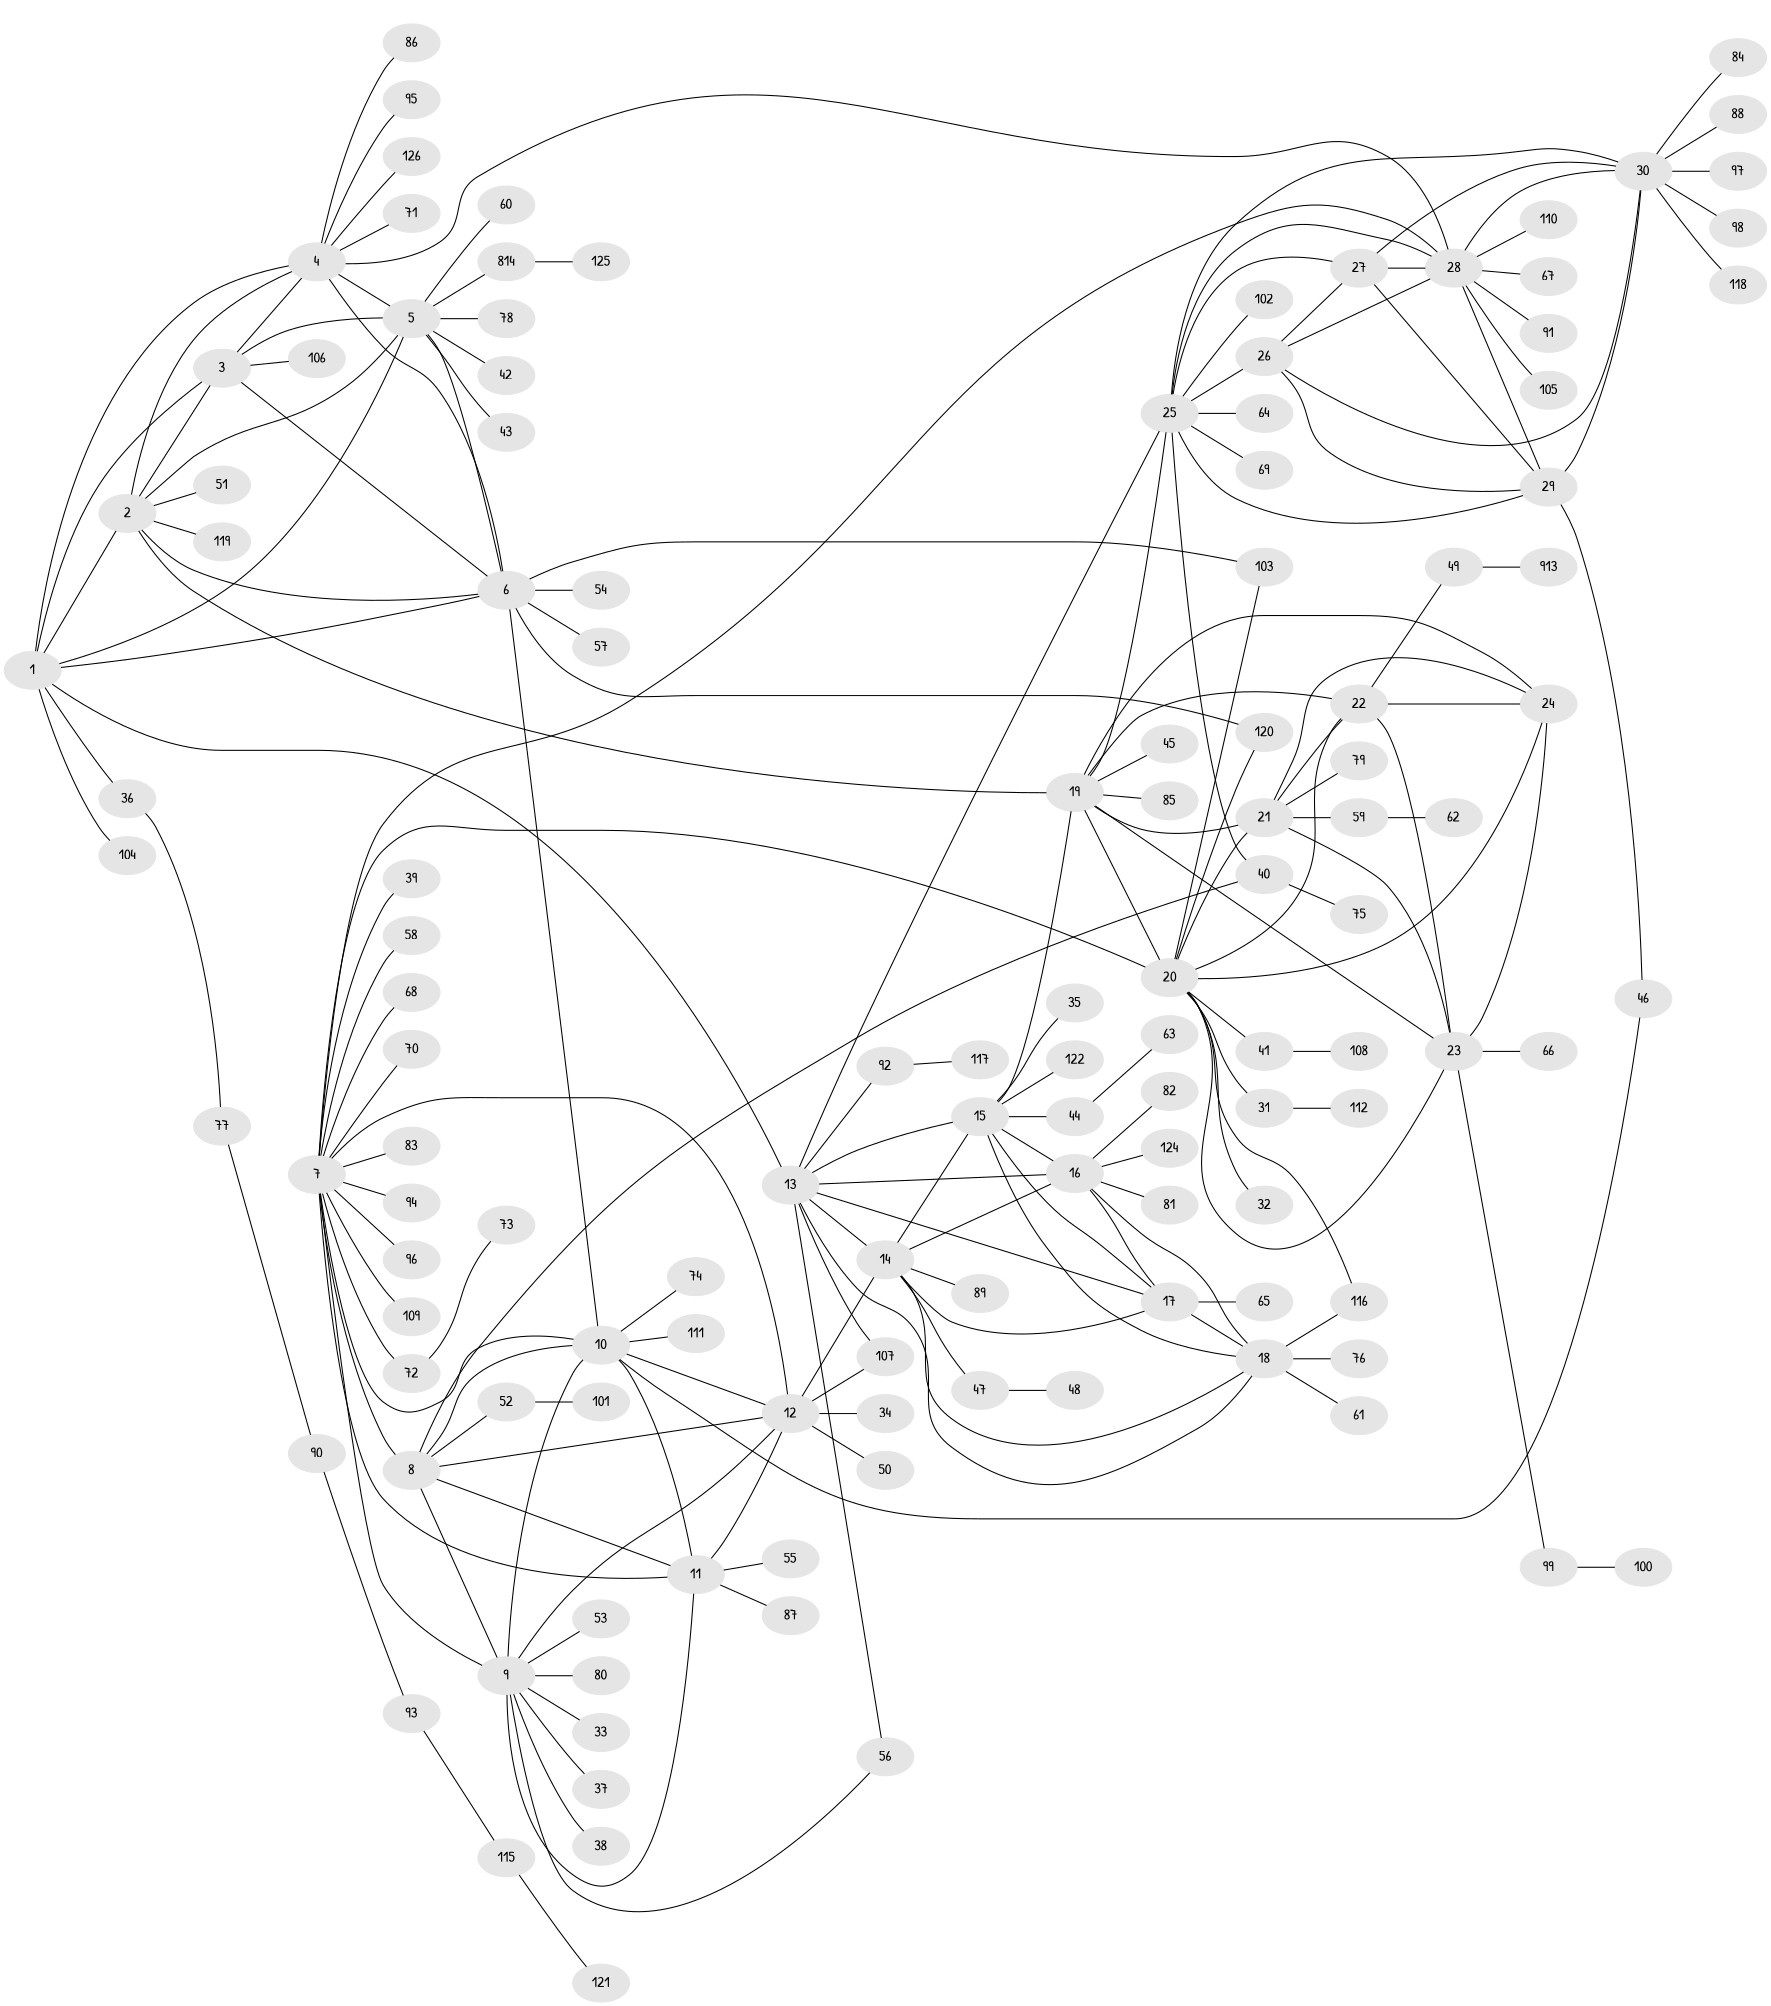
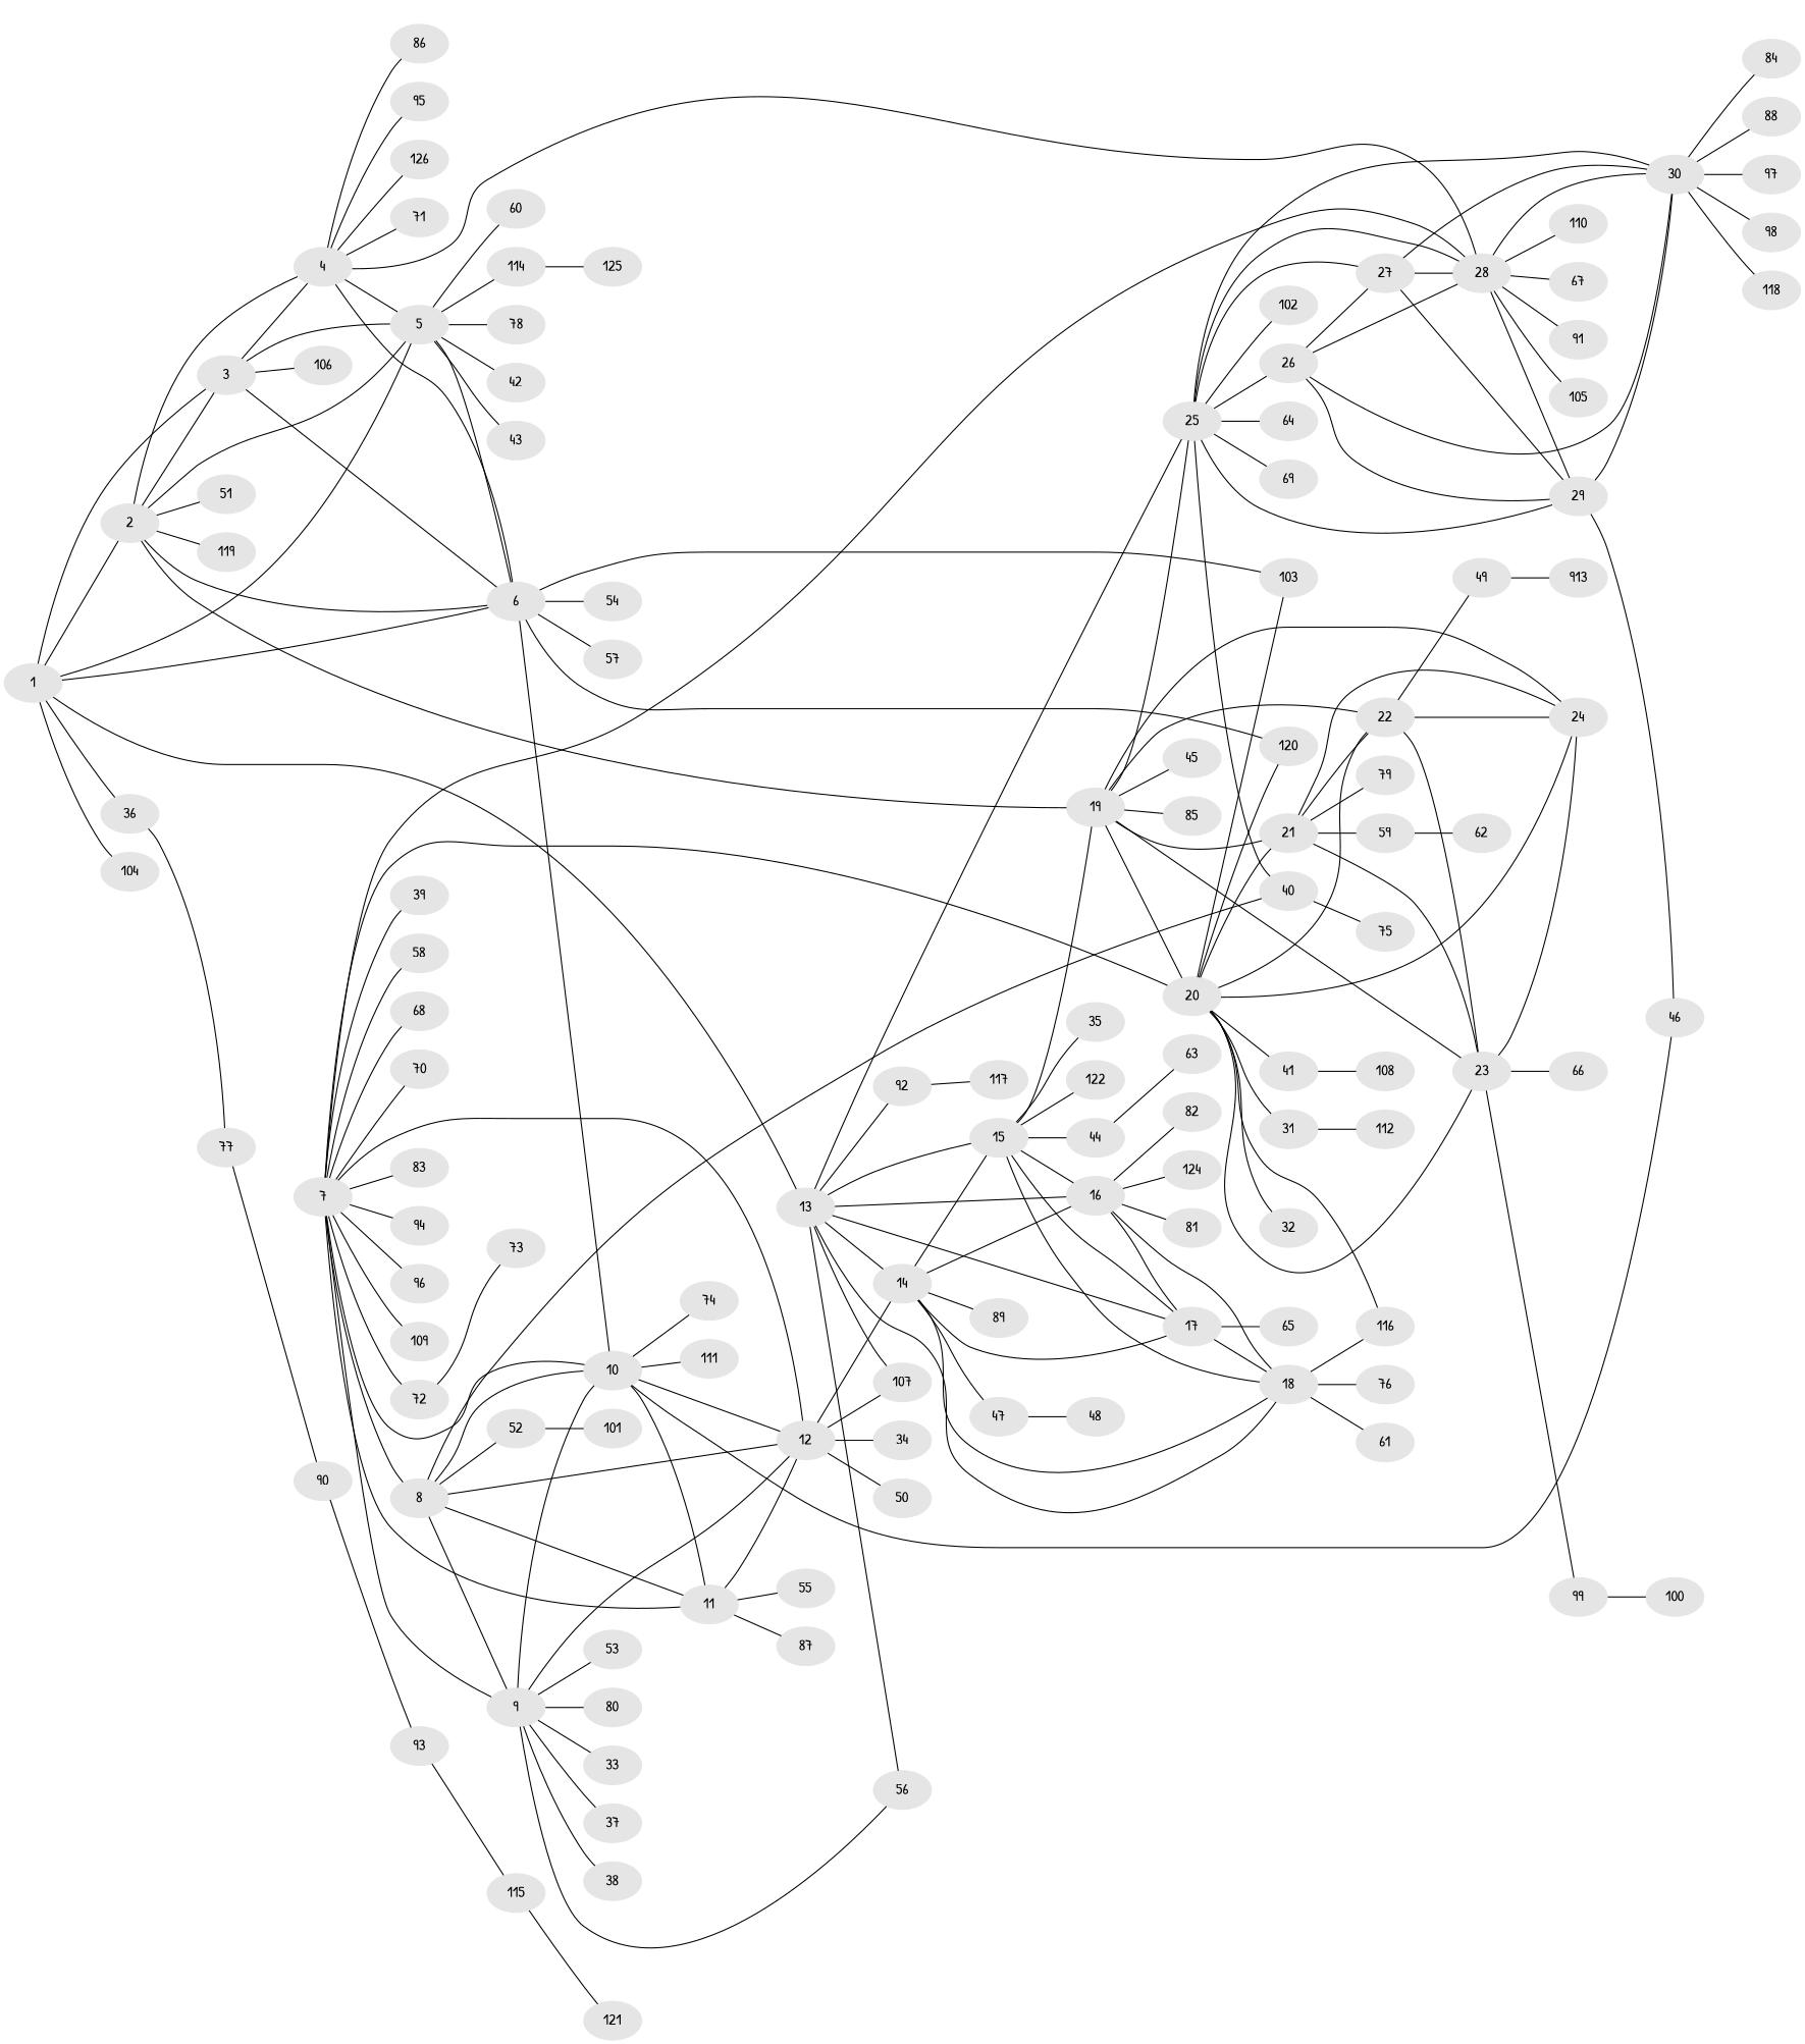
  graph {
    fontname="Patrick Hand"
    rankdir=LR
    node [color=gray90 fontname="Patrick Hand" style=filled]
    edge [fontname="Patrick Hand"]
    1
    2
    3
    4
    5
    6
    13
    36
    104
    19
    51
    119
    106
    28
    71
    86
    95
    n18 [label=126]
    42
    43
    60
    78
-   114 [label=814]
+   114
    10
    54
    57
    103
    120
    56
    14
    107
    15
    16
    17
    18
    25
    92
    77
    20
    21
    22
    23
    24
    45
    85
    29
    30
    67
    91
    105
    110
    125
    11
    12
    46
    74
    111
    7
    8
    9
    39
    58
    68
    70
    72
    83
    94
    96
    109
    40
    52
    33
    37
    38
    53
    80
    55
    87
    34
    50
    116
    31
    32
    41
    73
    75
    101
    47
    89
    35
    44
    122
    81
    82
    124
    65
    61
    76
    26
    27
    64
    69
    102
    117
    48
    63
    59
    79
    49
    66
    99
    112
    108
    62
    n115 [label=913]
    100
    84
    88
    97
    98
    118
    90
    93
    115
    121
    1 -- 2
    1 -- 3
-   1 -- 4
    1 -- 5
    1 -- 6
    1 -- 13
    1 -- 36
    1 -- 104
    2 -- 3
    2 -- 4
    2 -- 5
    2 -- 6
    2 -- 19
    2 -- 51
    2 -- 119
    3 -- 4
    3 -- 5
    3 -- 6
    3 -- 106
    4 -- 5
    4 -- 6
    4 -- 28
    4 -- 71
    4 -- 86
    4 -- 95
    4 -- n18
    5 -- 6
    5 -- 42
    5 -- 43
    5 -- 60
    5 -- 78
    5 -- 114
    6 -- 10
    6 -- 54
    6 -- 57
    6 -- 103
    6 -- 120
    13 -- 56
    13 -- 14
    13 -- 107
    13 -- 15
    13 -- 16
    13 -- 17
    13 -- 18
    13 -- 25
    13 -- 92
    36 -- 77
    19 -- 25
    19 -- 20
    19 -- 21
    19 -- 22
    19 -- 23
    19 -- 24
    19 -- 45
    19 -- 85
    28 -- 29
    28 -- 30
    28 -- 67
    28 -- 91
    28 -- 105
    28 -- 110
    114 -- 125
    10 -- 11
    10 -- 12
    10 -- 46
    10 -- 74
    10 -- 111
    14 -- 15
    14 -- 16
    14 -- 17
    14 -- 18
    14 -- 47
    14 -- 89
    15 -- 19
    15 -- 16
    15 -- 17
    15 -- 18
    15 -- 35
    15 -- 44
    15 -- 122
    16 -- 17
    16 -- 18
    16 -- 81
    16 -- 82
    16 -- 124
    17 -- 18
    17 -- 65
    18 -- 116
    18 -- 61
    18 -- 76
    25 -- 28
    25 -- 29
    25 -- 30
    25 -- 40
    25 -- 26
    25 -- 27
    25 -- 64
    25 -- 69
    25 -- 102
    92 -- 117
    77 -- 90
    20 -- 103
    20 -- 120
    20 -- 21
    20 -- 22
    20 -- 23
    20 -- 24
    20 -- 116
    20 -- 31
    20 -- 32
    20 -- 41
    21 -- 22
    21 -- 23
    21 -- 24
    21 -- 59
    21 -- 79
    22 -- 23
    22 -- 24
    22 -- 49
    23 -- 24
    23 -- 66
    23 -- 99
    29 -- 30
    29 -- 46
    30 -- 84
    30 -- 88
    30 -- 97
    30 -- 98
    30 -- 118
    11 -- 12
    11 -- 55
    11 -- 87
    12 -- 14
    12 -- 107
    12 -- 34
    12 -- 50
    7 -- 28
    7 -- 10
    7 -- 20
    7 -- 11
    7 -- 12
    7 -- 8
    7 -- 9
    7 -- 39
    7 -- 58
    7 -- 68
    7 -- 70
    7 -- 72
    7 -- 83
    7 -- 94
    7 -- 96
    7 -- 109
    8 -- 10
    8 -- 11
    8 -- 12
    8 -- 9
    8 -- 40
    8 -- 52
    9 -- 10
    9 -- 56
-   9 -- 11
    9 -- 12
    9 -- 33
    9 -- 37
    9 -- 38
    9 -- 53
    9 -- 80
    72 -- 73
    40 -- 75
    52 -- 101
    31 -- 112
    41 -- 108
    47 -- 48
    44 -- 63
    26 -- 28
    26 -- 29
    26 -- 30
    26 -- 27
    27 -- 28
    27 -- 29
    27 -- 30
    59 -- 62
    49 -- n115
    99 -- 100
    90 -- 93
    93 -- 115
    115 -- 121
  }
